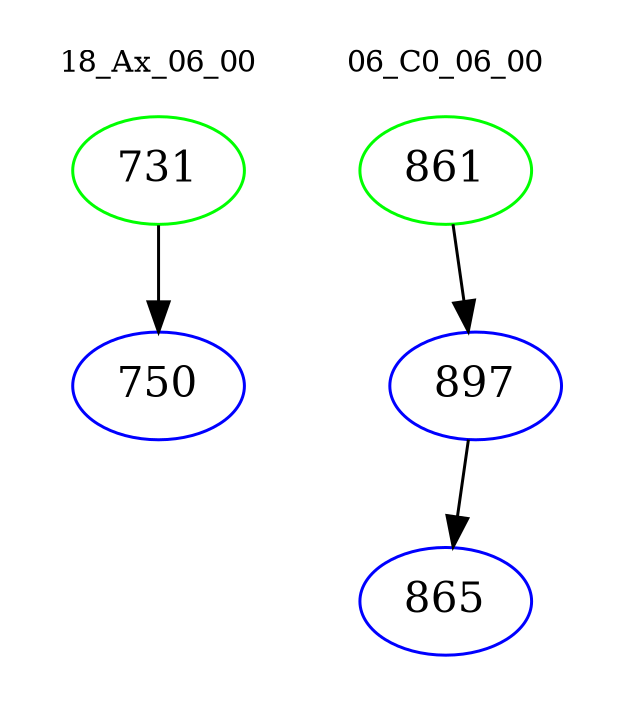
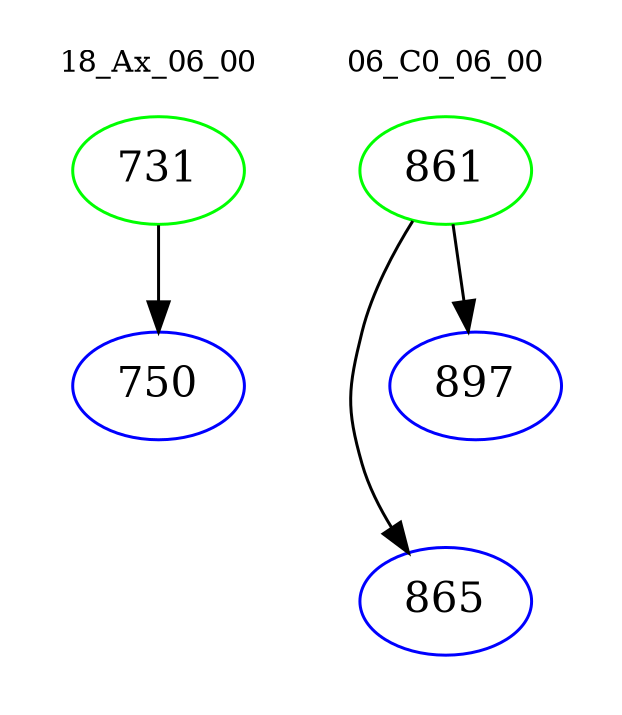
  digraph {
    node [color=blue]
    edge [color=black]
    n1 [color=green label=731]
    n2 [label=750]
    n3 [color=green label=861]
    n4 [label=865]
    n5 [label=897]
    subgraph cluster_1 {
      color=white
      fontsize=10
      label="18_Ax_06_00"
      n1
      n2
    }
    subgraph cluster_2 {
      color=white
      fontsize=10
      label="06_C0_06_00"
      n3
      n4
      n5
    }
    n1 -> n2
-   n5 -> n4
+   n3 -> n4
    n3 -> n5
  }
